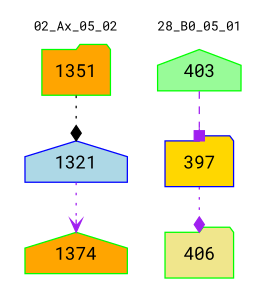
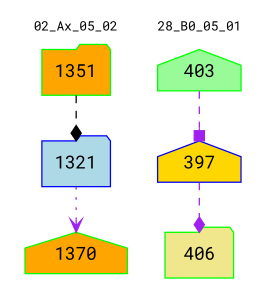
  digraph {
    fontname="Roboto Mono"
    node [color=green fillcolor=orange fontname="Roboto Mono" shape=folder style=filled]
    edge [arrowhead=diamond color=purple fontname="Roboto Mono" style=dashed]
    n1 [label=1351]
-   n2 [color=blue fillcolor=lightblue label=1321 shape=house]
-   n3 [label=1374 shape=house]
+   n2 [color=blue fillcolor=lightblue label=1321]
+   n3 [label=1370 shape=house]
    n4 [fillcolor=palegreen label=403 shape=house]
-   n5 [color=blue fillcolor=gold label=397]
+   n5 [color=blue fillcolor=gold label=397 shape=house]
    n6 [fillcolor=khaki label=406]
    subgraph cluster_1 {
      color=white
      fontsize=10
      label="02_Ax_05_02"
      n1
      n2
      n3
    }
    subgraph cluster_2 {
      color=white
      fontsize=10
      label="28_B0_05_01"
      n4
      n5
      n6
    }
-   n1 -> n2 [color=black style=dotted]
+   n1 -> n2 [color=black]
    n2 -> n3 [arrowhead=vee style=dotted]
    n4 -> n5 [arrowhead=box]
-   n5 -> n6 [style=dotted]
+   n5 -> n6
  }
